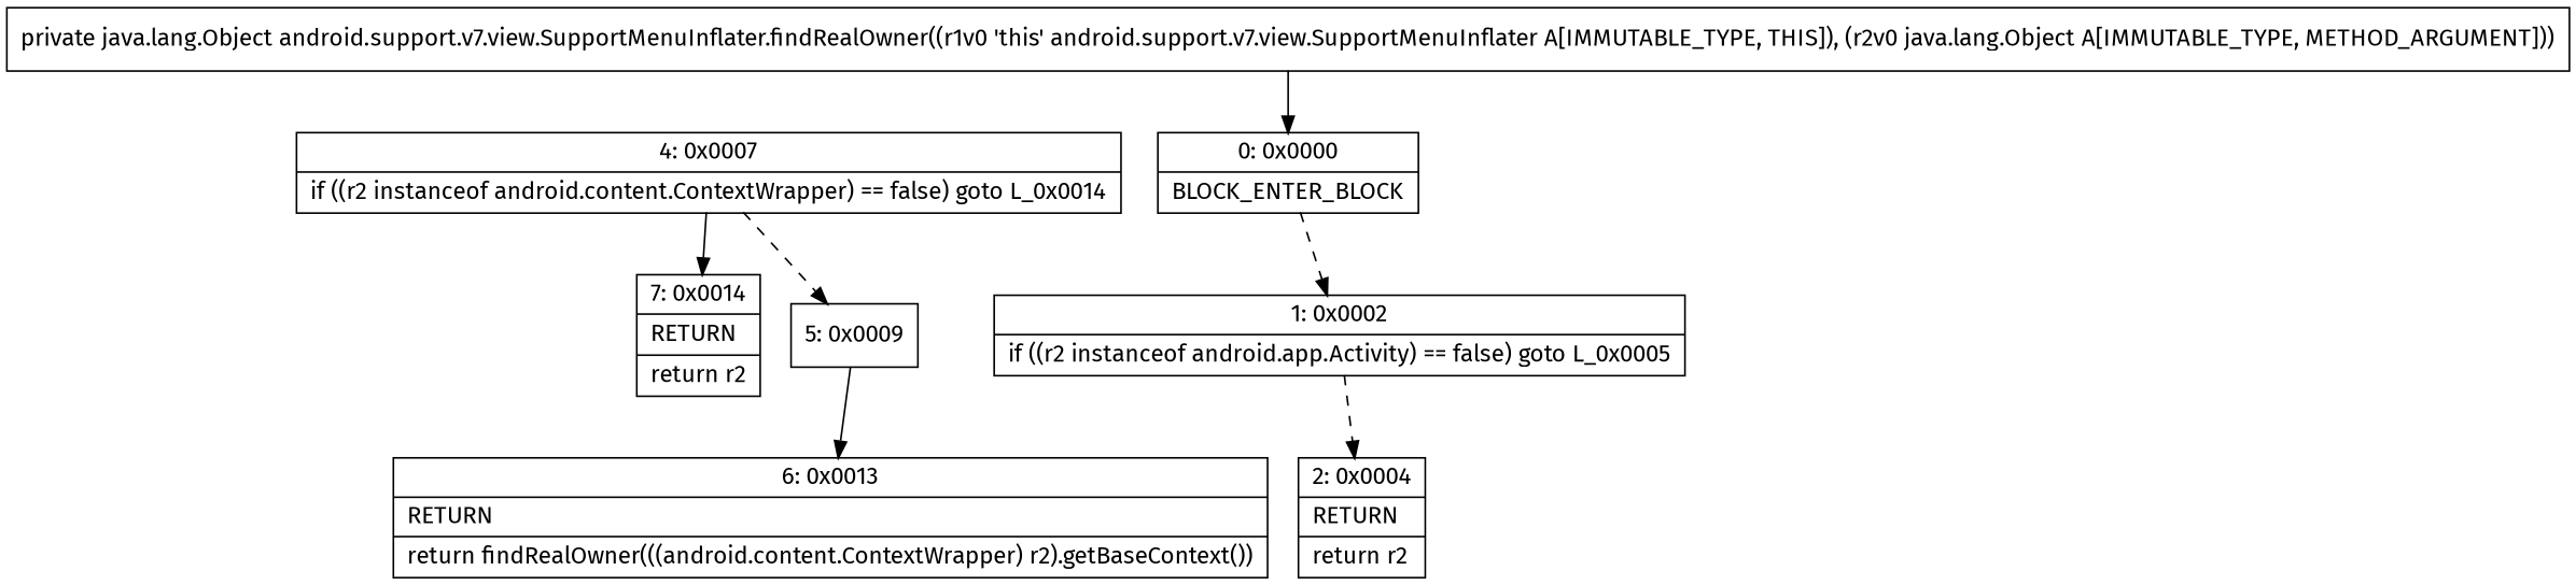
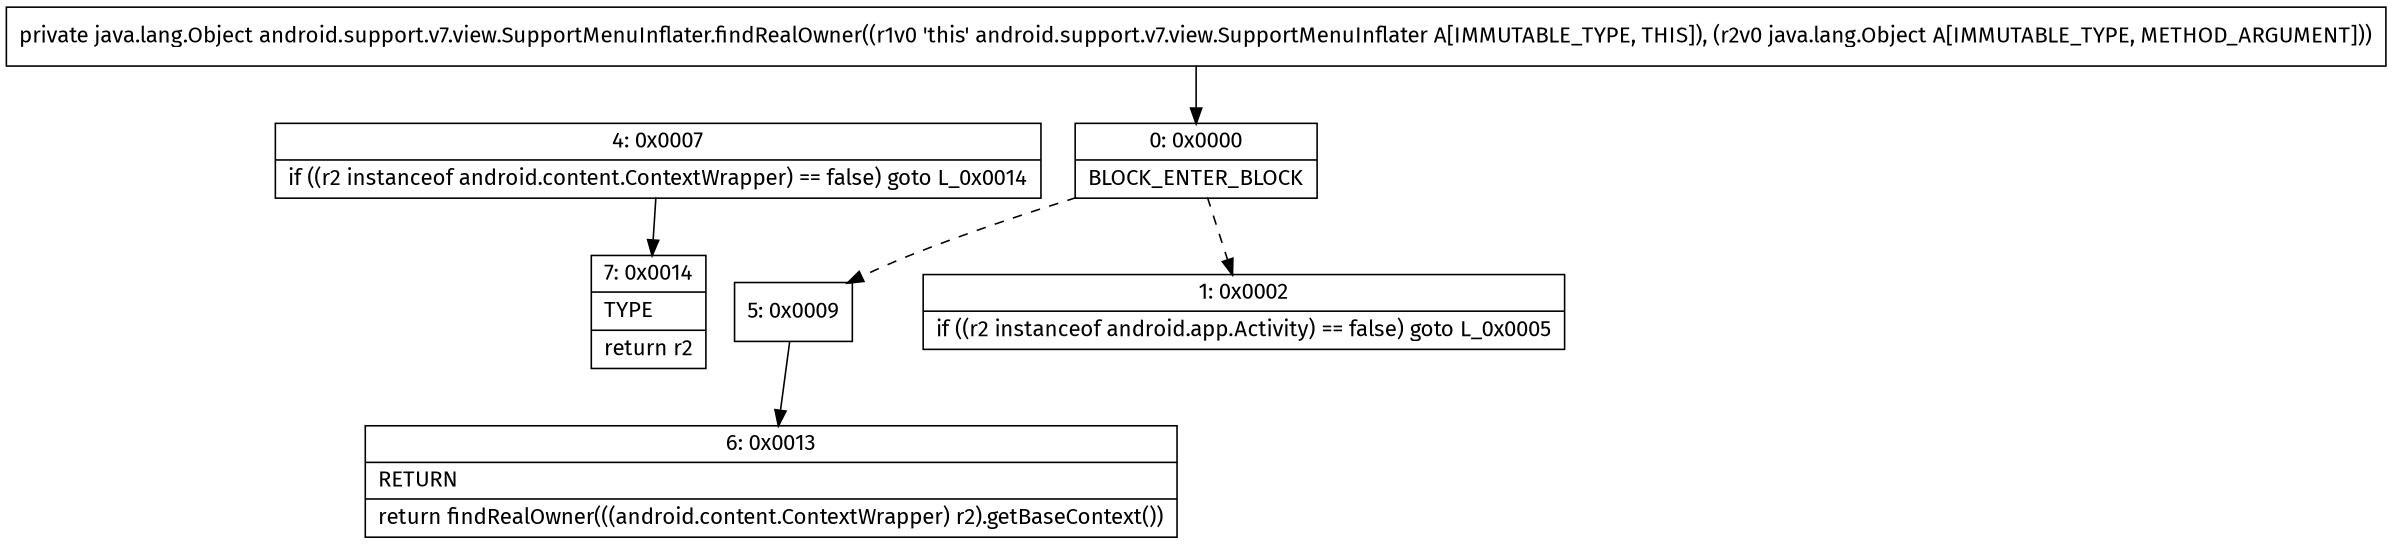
  digraph {
    fontname="Fira Sans"
    node [fontname="Fira Sans" shape=record]
    edge [fontname="Fira Sans"]
    n1 [label="{0\:\ 0x0000|BLOCK_ENTER_BLOCK\l}"]
    n2 [label="{1\:\ 0x0002|if ((r2 instanceof android.app.Activity) == false) goto L_0x0005\l}"]
-   n3 [label="{2\:\ 0x0004|RETURN\l|return r2\l}"]
    n4 [label="{4\:\ 0x0007|if ((r2 instanceof android.content.ContextWrapper) == false) goto L_0x0014\l}"]
    n5 [label="{5\:\ 0x0009}"]
-   n6 [label="{7\:\ 0x0014|RETURN\l|return r2\l}"]
+   n6 [label="{7\:\ 0x0014|TYPE\l|return r2\l}"]
    n7 [label="{6\:\ 0x0013|RETURN\l|return findRealOwner(((android.content.ContextWrapper) r2).getBaseContext())\l}"]
    n8 [label="{private java.lang.Object android.support.v7.view.SupportMenuInflater.findRealOwner((r1v0 'this' android.support.v7.view.SupportMenuInflater A[IMMUTABLE_TYPE, THIS]), (r2v0 java.lang.Object A[IMMUTABLE_TYPE, METHOD_ARGUMENT])) }"]
    n1 -> n2 [style=dashed]
-   n2 -> n3 [style=dashed]
-   n4 -> n5 [style=dashed]
+   n1 -> n5 [style=dashed]
    n4 -> n6
    n5 -> n7
    n8 -> n1
  }
